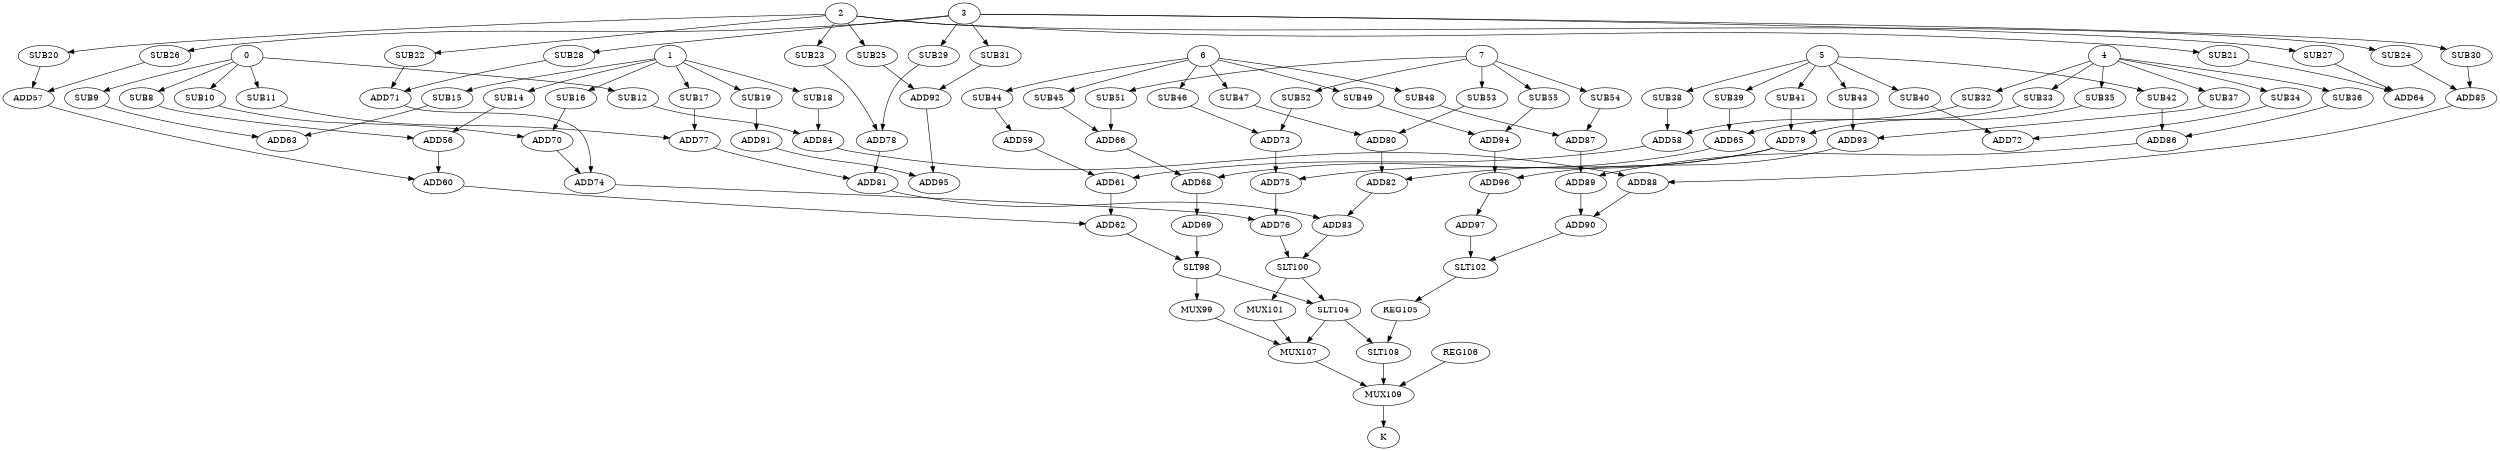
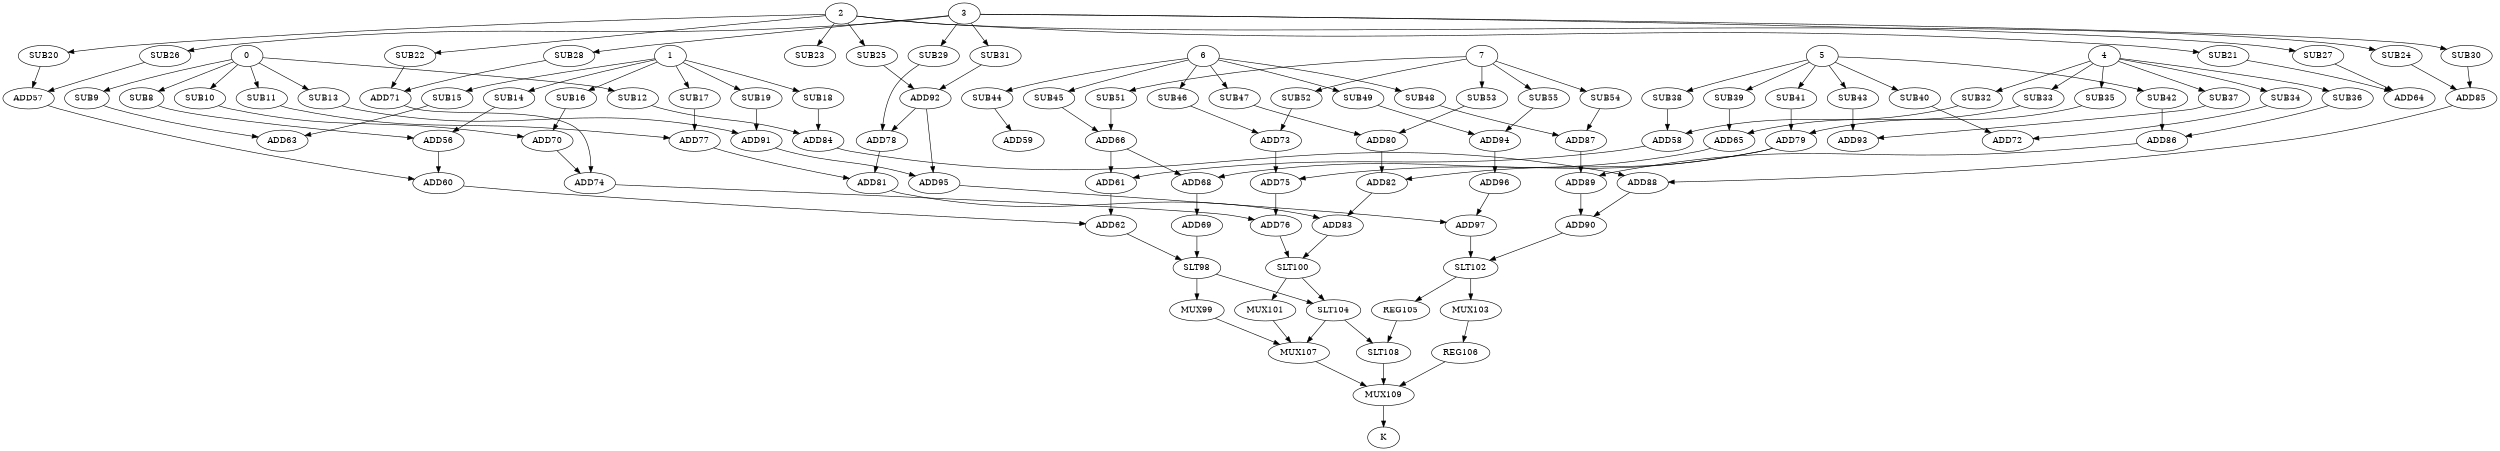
  strict digraph {
    n1 [label=SUB8]
    n2 [label=ADD56]
    0
    n4 [label=SUB9]
    n5 [label=SUB10]
    n6 [label=SUB11]
    n7 [label=SUB12]
+   n8 [label=SUB13]
    n9 [label=ADD63]
    n10 [label=ADD70]
    n11 [label=ADD77]
    n12 [label=ADD84]
    n13 [label=ADD91]
    n14 [label=ADD60]
    n15 [label=ADD74]
    n16 [label=ADD81]
    n17 [label=ADD88]
    n18 [label=ADD95]
    n19 [label=SUB14]
    1
    n21 [label=SUB15]
    n22 [label=SUB16]
    n23 [label=SUB17]
    n24 [label=SUB18]
    n25 [label=SUB19]
    n26 [label=SUB20]
    n27 [label=ADD57]
    2
    n29 [label=SUB21]
    n30 [label=SUB22]
    n31 [label=SUB23]
    n32 [label=SUB24]
    n33 [label=SUB25]
    n34 [label=ADD64]
    n35 [label=ADD71]
    n36 [label=ADD78]
    n37 [label=ADD85]
    n38 [label=ADD92]
    n39 [label=SUB26]
    3
    n41 [label=SUB27]
    n42 [label=SUB28]
    n43 [label=SUB29]
    n44 [label=SUB30]
    n45 [label=SUB31]
    n46 [label=SUB32]
    n47 [label=ADD58]
    4
    n49 [label=SUB33]
    n50 [label=SUB34]
    n51 [label=SUB35]
    n52 [label=SUB36]
    n53 [label=SUB37]
    n54 [label=ADD65]
    n55 [label=ADD72]
    n56 [label=ADD79]
    n57 [label=ADD86]
    n58 [label=ADD93]
    n59 [label=ADD61]
    n60 [label=ADD68]
    n61 [label=ADD75]
    n62 [label=ADD82]
    n63 [label=ADD89]
    n64 [label=ADD96]
    n65 [label=SUB38]
    5
    n67 [label=SUB39]
    n68 [label=SUB40]
    n69 [label=SUB41]
    n70 [label=SUB42]
    n71 [label=SUB43]
    n72 [label=SUB44]
    n73 [label=ADD59]
    6
    n75 [label=SUB45]
    n76 [label=SUB46]
    n77 [label=SUB47]
    n78 [label=SUB48]
    n79 [label=SUB49]
    n80 [label=ADD66]
    n81 [label=ADD73]
    n82 [label=ADD80]
    n83 [label=ADD87]
    n84 [label=ADD94]
    n85 [label=SUB51]
    7
    n87 [label=SUB52]
    n88 [label=SUB53]
    n89 [label=SUB54]
    n90 [label=SUB55]
    n91 [label=ADD62]
    n92 [label=SLT98]
    n93 [label=MUX99]
    n94 [label=SLT104]
    n95 [label=ADD69]
    n96 [label=ADD76]
    n97 [label=SLT100]
    n98 [label=MUX101]
    n99 [label=ADD83]
    n100 [label=ADD90]
    n101 [label=SLT102]
+   n102 [label=MUX103]
    n103 [label=REG105]
    n104 [label=ADD97]
    n105 [label=MUX107]
    n106 [label=SLT108]
    n107 [label=MUX109]
    n108 [label=REG106]
    n109 [label=K]
    n1 -> n2
    n2 -> n14
    0 -> n1
    0 -> n4
    0 -> n5
    0 -> n6
    0 -> n7
+   0 -> n8
    n4 -> n9
    n5 -> n10
    n6 -> n11
    n7 -> n12
+   n8 -> n13
    n10 -> n15
    n11 -> n16
    n12 -> n17
    n13 -> n18
    n14 -> n91
    n15 -> n96
    n16 -> n99
    n17 -> n100
+   n18 -> n104
    n19 -> n2
    1 -> n19
    1 -> n21
    1 -> n22
    1 -> n23
    1 -> n24
    1 -> n25
    n21 -> n9
    n22 -> n10
    n23 -> n11
    n24 -> n12
    n25 -> n13
    n26 -> n27
    n27 -> n14
    2 -> n26
    2 -> n29
    2 -> n30
    2 -> n31
    2 -> n32
    2 -> n33
    n29 -> n34
    n30 -> n35
-   n31 -> n36
+   n38 -> n36
    n32 -> n37
    n33 -> n38
    n35 -> n15
    n36 -> n16
    n37 -> n17
    n38 -> n18
    n39 -> n27
    3 -> n39
    3 -> n41
    3 -> n42
    3 -> n43
    3 -> n44
    3 -> n45
    n41 -> n34
    n42 -> n35
    n43 -> n36
    n44 -> n37
    n45 -> n38
    n46 -> n47
    n47 -> n59
    4 -> n46
    4 -> n49
    4 -> n50
    4 -> n51
    4 -> n52
    4 -> n53
    n49 -> n54
    n50 -> n55
    n51 -> n56
    n52 -> n57
    n53 -> n58
    n54 -> n60
    n56 -> n61
    n56 -> n62
    n57 -> n63
-   n58 -> n64
    n59 -> n91
    n60 -> n95
    n61 -> n96
    n62 -> n99
    n63 -> n100
    n64 -> n104
    n65 -> n47
    5 -> n65
    5 -> n67
    5 -> n68
    5 -> n69
    5 -> n70
    5 -> n71
    n67 -> n54
    n68 -> n55
    n69 -> n56
    n70 -> n57
    n71 -> n58
    n72 -> n73
-   n73 -> n59
+   n80 -> n59
    6 -> n72
    6 -> n75
    6 -> n76
    6 -> n77
    6 -> n78
    6 -> n79
    n75 -> n80
    n76 -> n81
    n77 -> n82
    n78 -> n83
    n79 -> n84
    n80 -> n60
    n81 -> n61
    n82 -> n62
    n83 -> n63
    n84 -> n64
    n85 -> n80
    7 -> n85
    7 -> n87
    7 -> n88
    7 -> n89
    7 -> n90
    n87 -> n81
    n88 -> n82
    n89 -> n83
    n90 -> n84
    n91 -> n92
    n92 -> n93
    n92 -> n94
    n93 -> n105
    n94 -> n105
    n94 -> n106
    n95 -> n92
    n96 -> n97
    n97 -> n94
    n97 -> n98
    n98 -> n105
    n99 -> n97
    n100 -> n101
+   n101 -> n102
    n101 -> n103
+   n102 -> n108
    n103 -> n106
    n104 -> n101
    n105 -> n107
    n106 -> n107
    n107 -> n109
    n108 -> n107
  }
